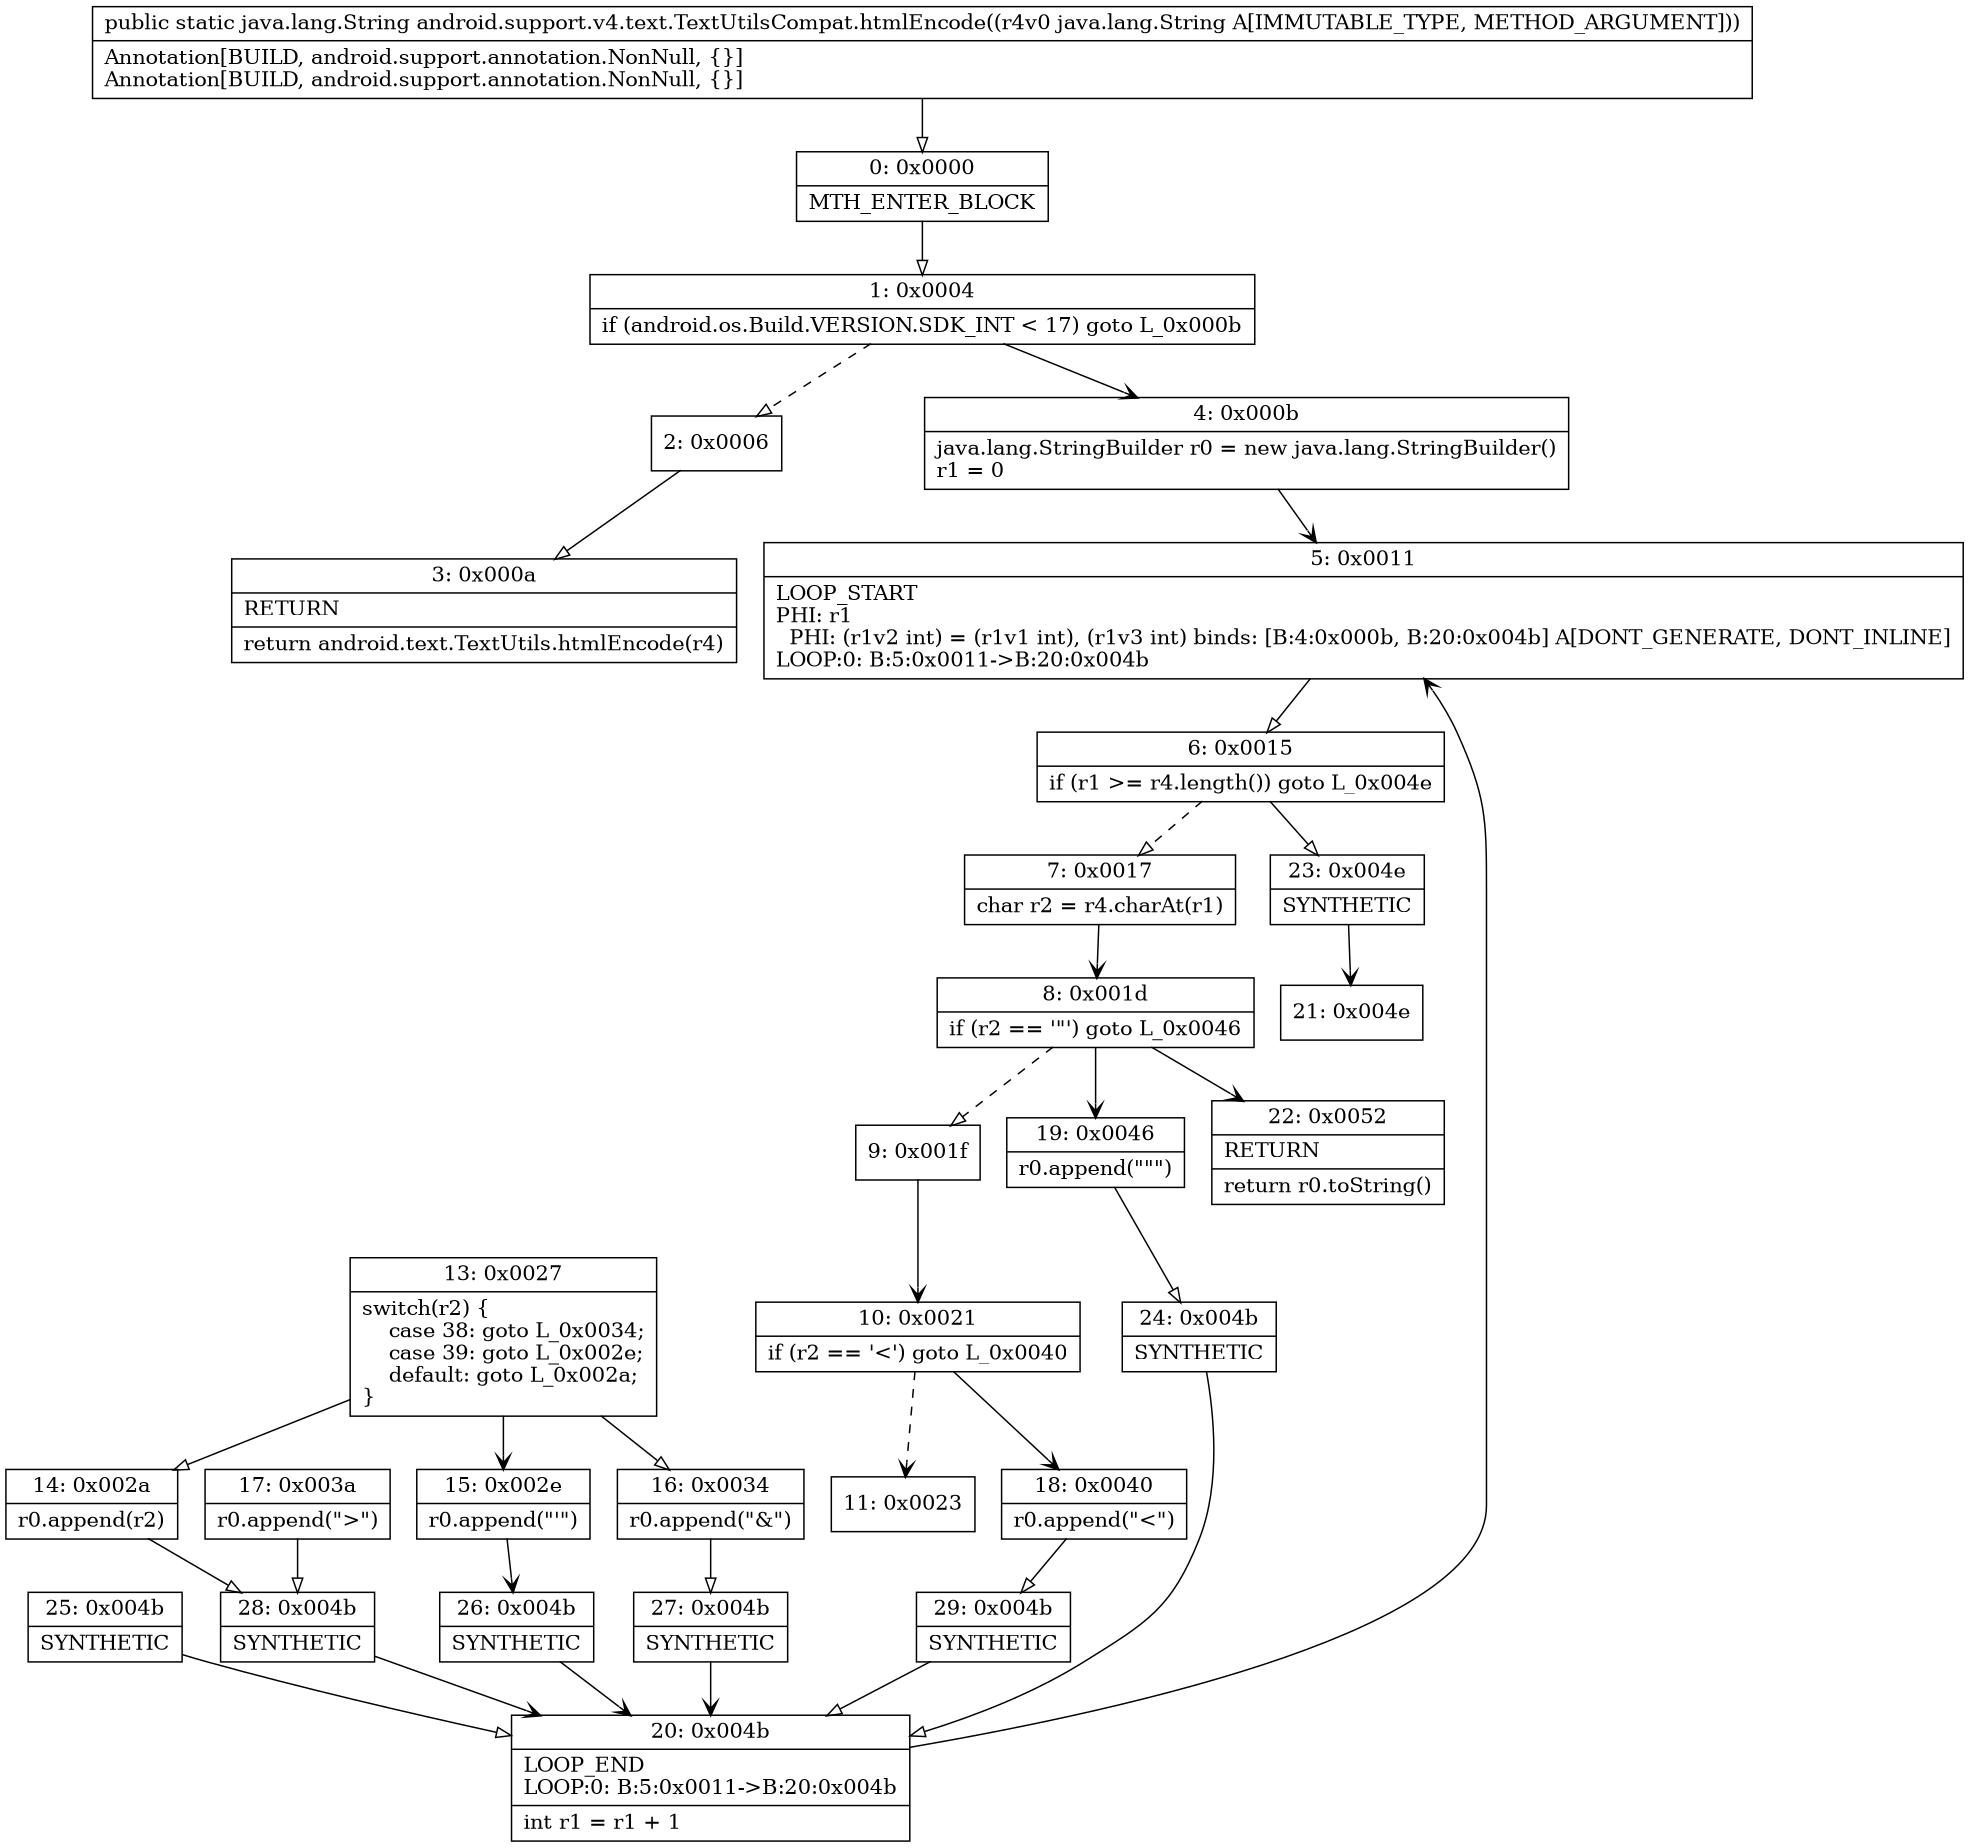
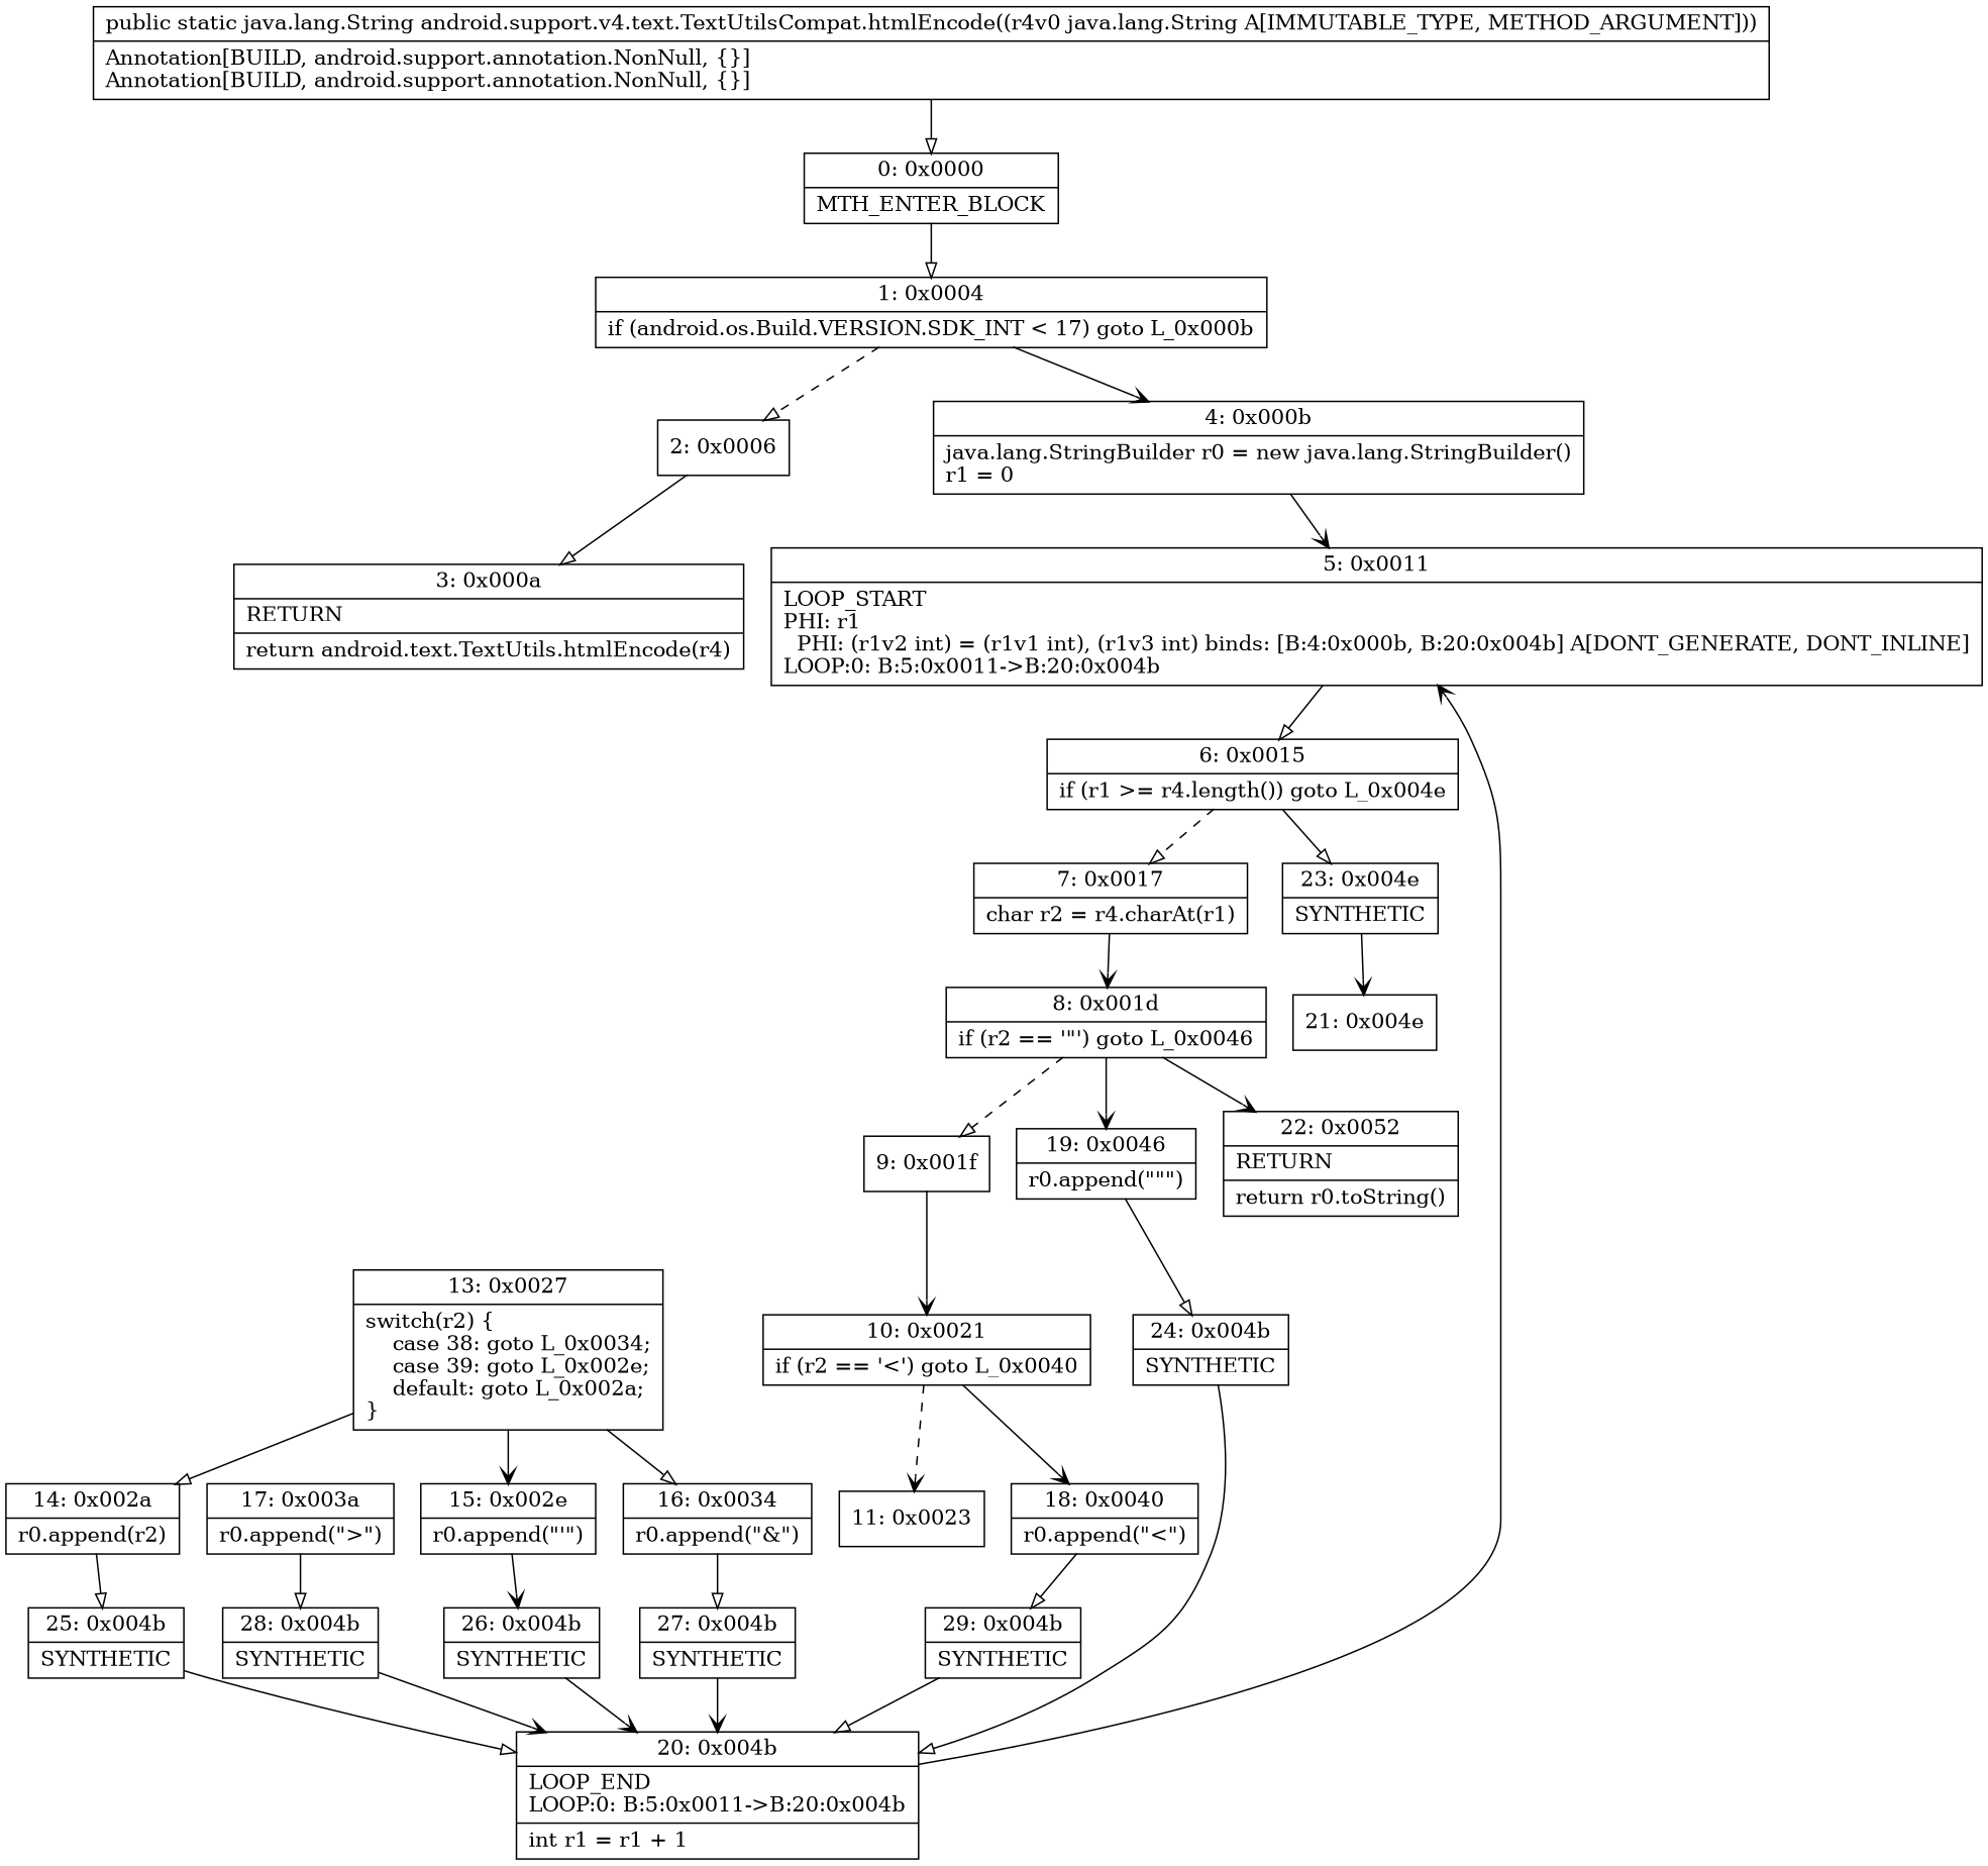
  digraph {
    node [shape=record]
    edge [arrowhead=onormal]
    n1 [label="{0\:\ 0x0000|MTH_ENTER_BLOCK\l}"]
    n2 [label="{1\:\ 0x0004|if (android.os.Build.VERSION.SDK_INT \< 17) goto L_0x000b\l}"]
    n3 [label="{2\:\ 0x0006}"]
    n4 [label="{4\:\ 0x000b|java.lang.StringBuilder r0 = new java.lang.StringBuilder()\lr1 = 0\l}"]
    n5 [label="{3\:\ 0x000a|RETURN\l|return android.text.TextUtils.htmlEncode(r4)\l}"]
    n6 [label="{5\:\ 0x0011|LOOP_START\lPHI: r1 \l  PHI: (r1v2 int) = (r1v1 int), (r1v3 int) binds: [B:4:0x000b, B:20:0x004b] A[DONT_GENERATE, DONT_INLINE]\lLOOP:0: B:5:0x0011\-\>B:20:0x004b\l}"]
    n7 [label="{6\:\ 0x0015|if (r1 \>= r4.length()) goto L_0x004e\l}"]
    n8 [label="{7\:\ 0x0017|char r2 = r4.charAt(r1)\l}"]
    n9 [label="{23\:\ 0x004e|SYNTHETIC\l}"]
    n10 [label="{8\:\ 0x001d|if (r2 == '\"') goto L_0x0046\l}"]
    n11 [label="{21\:\ 0x004e}"]
    n12 [label="{9\:\ 0x001f}"]
    n13 [label="{19\:\ 0x0046|r0.append(\"&quot;\")\l}"]
    n14 [label="{22\:\ 0x0052|RETURN\l|return r0.toString()\l}"]
    n15 [label="{10\:\ 0x0021|if (r2 == '\<') goto L_0x0040\l}"]
    n16 [label="{24\:\ 0x004b|SYNTHETIC\l}"]
    n17 [label="{11\:\ 0x0023}"]
    n18 [label="{18\:\ 0x0040|r0.append(\"&lt;\")\l}"]
    n19 [label="{29\:\ 0x004b|SYNTHETIC\l}"]
    n20 [label="{13\:\ 0x0027|switch(r2) \{\l    case 38: goto L_0x0034;\l    case 39: goto L_0x002e;\l    default: goto L_0x002a;\l\}\l}"]
    n21 [label="{14\:\ 0x002a|r0.append(r2)\l}"]
    n22 [label="{15\:\ 0x002e|r0.append(\"&#39;\")\l}"]
    n23 [label="{16\:\ 0x0034|r0.append(\"&amp;\")\l}"]
    n24 [label="{17\:\ 0x003a|r0.append(\"&gt;\")\l}"]
    n25 [label="{28\:\ 0x004b|SYNTHETIC\l}"]
    n26 [label="{25\:\ 0x004b|SYNTHETIC\l}"]
    n27 [label="{26\:\ 0x004b|SYNTHETIC\l}"]
    n28 [label="{27\:\ 0x004b|SYNTHETIC\l}"]
    n29 [label="{20\:\ 0x004b|LOOP_END\lLOOP:0: B:5:0x0011\-\>B:20:0x004b\l|int r1 = r1 + 1\l}"]
    n30 [label="{public static java.lang.String android.support.v4.text.TextUtilsCompat.htmlEncode((r4v0 java.lang.String A[IMMUTABLE_TYPE, METHOD_ARGUMENT]))  | Annotation[BUILD, android.support.annotation.NonNull, \{\}]\lAnnotation[BUILD, android.support.annotation.NonNull, \{\}]\l}"]
    n1 -> n2
    n2 -> n3 [style=dashed]
    n2 -> n4 [arrowhead=vee]
    n3 -> n5
    n4 -> n6 [arrowhead=vee]
    n6 -> n7
    n7 -> n8 [style=dashed]
    n7 -> n9
    n8 -> n10 [arrowhead=vee]
    n9 -> n11 [arrowhead=vee]
    n10 -> n12 [style=dashed]
    n10 -> n13 [arrowhead=vee]
    n10 -> n14 [arrowhead=vee]
    n12 -> n15 [arrowhead=vee]
    n13 -> n16
    n15 -> n17 [arrowhead=vee style=dashed]
    n15 -> n18 [arrowhead=vee]
    n16 -> n29
    n18 -> n19
    n19 -> n29
    n20 -> n21
    n20 -> n22 [arrowhead=vee]
    n20 -> n23
-   n21 -> n25
+   n21 -> n26
    n22 -> n27 [arrowhead=vee]
    n23 -> n28
    n24 -> n25
    n25 -> n29 [arrowhead=vee]
    n26 -> n29
    n27 -> n29 [arrowhead=vee]
    n28 -> n29 [arrowhead=vee]
    n29 -> n6 [arrowhead=vee]
    n30 -> n1
  }
